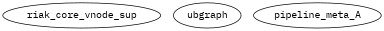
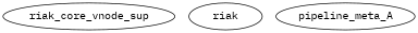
  digraph {
    fontname="IBM Plex Mono"
    node [fontname="IBM Plex Mono"]
    riak_core_vnode_sup
-   ubgraph
+   ubgraph [label=riak]
    pipeline_meta_A
    subgraph sub_1 {
    }
    subgraph sub_2 {
      subgraph sub_3 {
        rank=same
        riak_core_vnode_sup
      }
    }
    subgraph sub_4 {
    }
    subgraph sub_5 {
    }
  }
